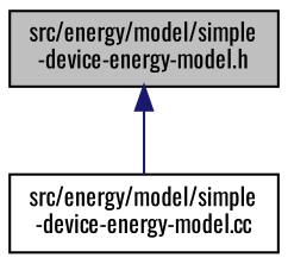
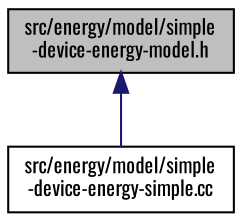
  digraph {
    fontname=Oswald
    node [color=black fontname=Oswald fontsize=10 shape=record style=filled]
    n1 [fillcolor=grey75 fontcolor=black height=0.2 label="src/energy/model/simple\l-device-energy-model.h" width=0.4]
-   n2 [fillcolor=white height=0.2 label="src/energy/model/simple\l-device-energy-model.cc" width=0.4]
+   n2 [fillcolor=white height=0.2 label="src/energy/model/simple\l-device-energy-simple.cc" width=0.4]
    n1 -> n2 [color=midnightblue dir=back fontname=Oswald fontsize=10 labelfontname=Helvetica labelfontsize=10 style=solid]
  }
